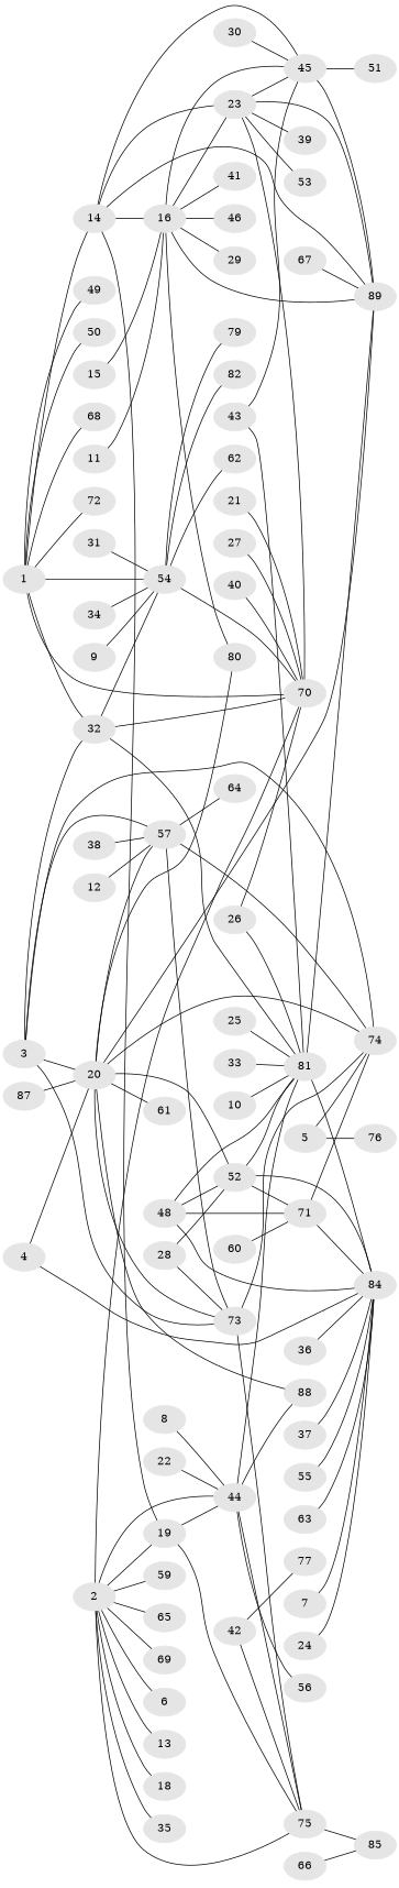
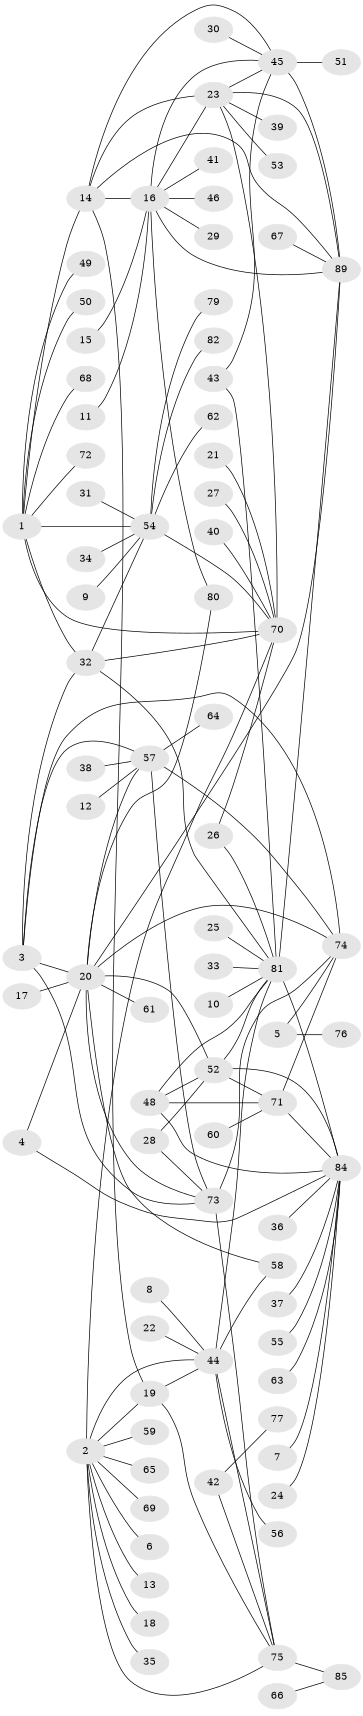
  graph {
    rankdir=LR
    node [color=gray90 style=filled]
    edge [weight=1.0]
    1
    14
    32
    49
    50
    54
    68
    70
    72
    19
    16
    23
    45
    n14 [label=89]
    81
    62
    79
    82
    2
    6
    13
    18
    35
    44
    59
    65
    69
    75
-   58 [label=88]
+   58
    56
    85
    3
    20
    57
    73
    74
    80
    52
    61
    64
    4
    84
    5
    76
    7
    8
    9
    10
    11
    29
    41
    46
    12
    39
    53
    51
    15
-   17 [label=87]
+   17
    71
    21
    22
    24
    25
    26
    27
    28
    30
    31
    33
    34
    36
    37
    38
    40
    42
    77
    43
    48
    55
    60
    63
    66
    67
    1 -- 14
    1 -- 32 [weight=4.0]
    1 -- 49
    1 -- 50
    1 -- 54 [weight=4.0]
    1 -- 68
    1 -- 70 [weight=4.0]
    1 -- 72
    14 -- 19 [weight=2.0]
    14 -- 16 [weight=3.0]
    14 -- 23
    14 -- 45
    14 -- n14
    32 -- 54
    32 -- 70
    32 -- 81
    54 -- 70
    54 -- 62
    54 -- 79
    54 -- 82
    19 -- 44
    19 -- 75
    16 -- 23 [weight=3.0]
    16 -- 45 [weight=3.0]
    16 -- n14 [weight=3.0]
    16 -- 80
    16 -- 29
    16 -- 41
    16 -- 46
    23 -- 70
    23 -- 45
    23 -- n14
    23 -- 39
    23 -- 53
    45 -- n14
    45 -- 51
    81 -- n14
    81 -- 84 [weight=2.0]
    2 -- 70
    2 -- 19 [weight=4.0]
    2 -- 6
    2 -- 13
    2 -- 18
    2 -- 35
    2 -- 44 [weight=4.0]
    2 -- 59
    2 -- 65
    2 -- 69
    2 -- 75 [weight=4.0]
    44 -- 81
    44 -- 75
    44 -- 58
    44 -- 56
    75 -- 85
    3 -- 32
    3 -- 20 [weight=2.0]
    3 -- 57
    3 -- 73 [weight=2.0]
    3 -- 74
    20 -- n14
    20 -- 58
    20 -- 57 [weight=2.0]
    20 -- 73 [weight=4.0]
    20 -- 74 [weight=2.0]
    20 -- 80
    20 -- 52
    20 -- 61
    57 -- 73 [weight=2.0]
    57 -- 74
    57 -- 64
    73 -- 75
    73 -- 74 [weight=2.0]
    52 -- 81
    52 -- 84 [weight=2.0]
    52 -- 71
    4 -- 20
    4 -- 84
    5 -- 74
    5 -- 76
    7 -- 84
    8 -- 44
    9 -- 54
    10 -- 81
    11 -- 16
    12 -- 57
    15 -- 16
    17 -- 20
    71 -- 74
    71 -- 84 [weight=2.0]
    21 -- 70
    22 -- 44
    24 -- 84
    25 -- 81
    26 -- 70
    26 -- 81
    27 -- 70
    28 -- 73
    28 -- 52
    30 -- 45
    31 -- 54
    33 -- 81
    34 -- 54
    36 -- 84
    37 -- 84
    38 -- 57
    40 -- 70
    42 -- 75
    42 -- 77
    43 -- 45
    43 -- 81
    48 -- 81 [weight=2.0]
    48 -- 52 [weight=2.0]
    48 -- 84 [weight=4.0]
    48 -- 71 [weight=2.0]
    55 -- 84
    60 -- 71
    63 -- 84
    66 -- 85
    67 -- n14
  }
